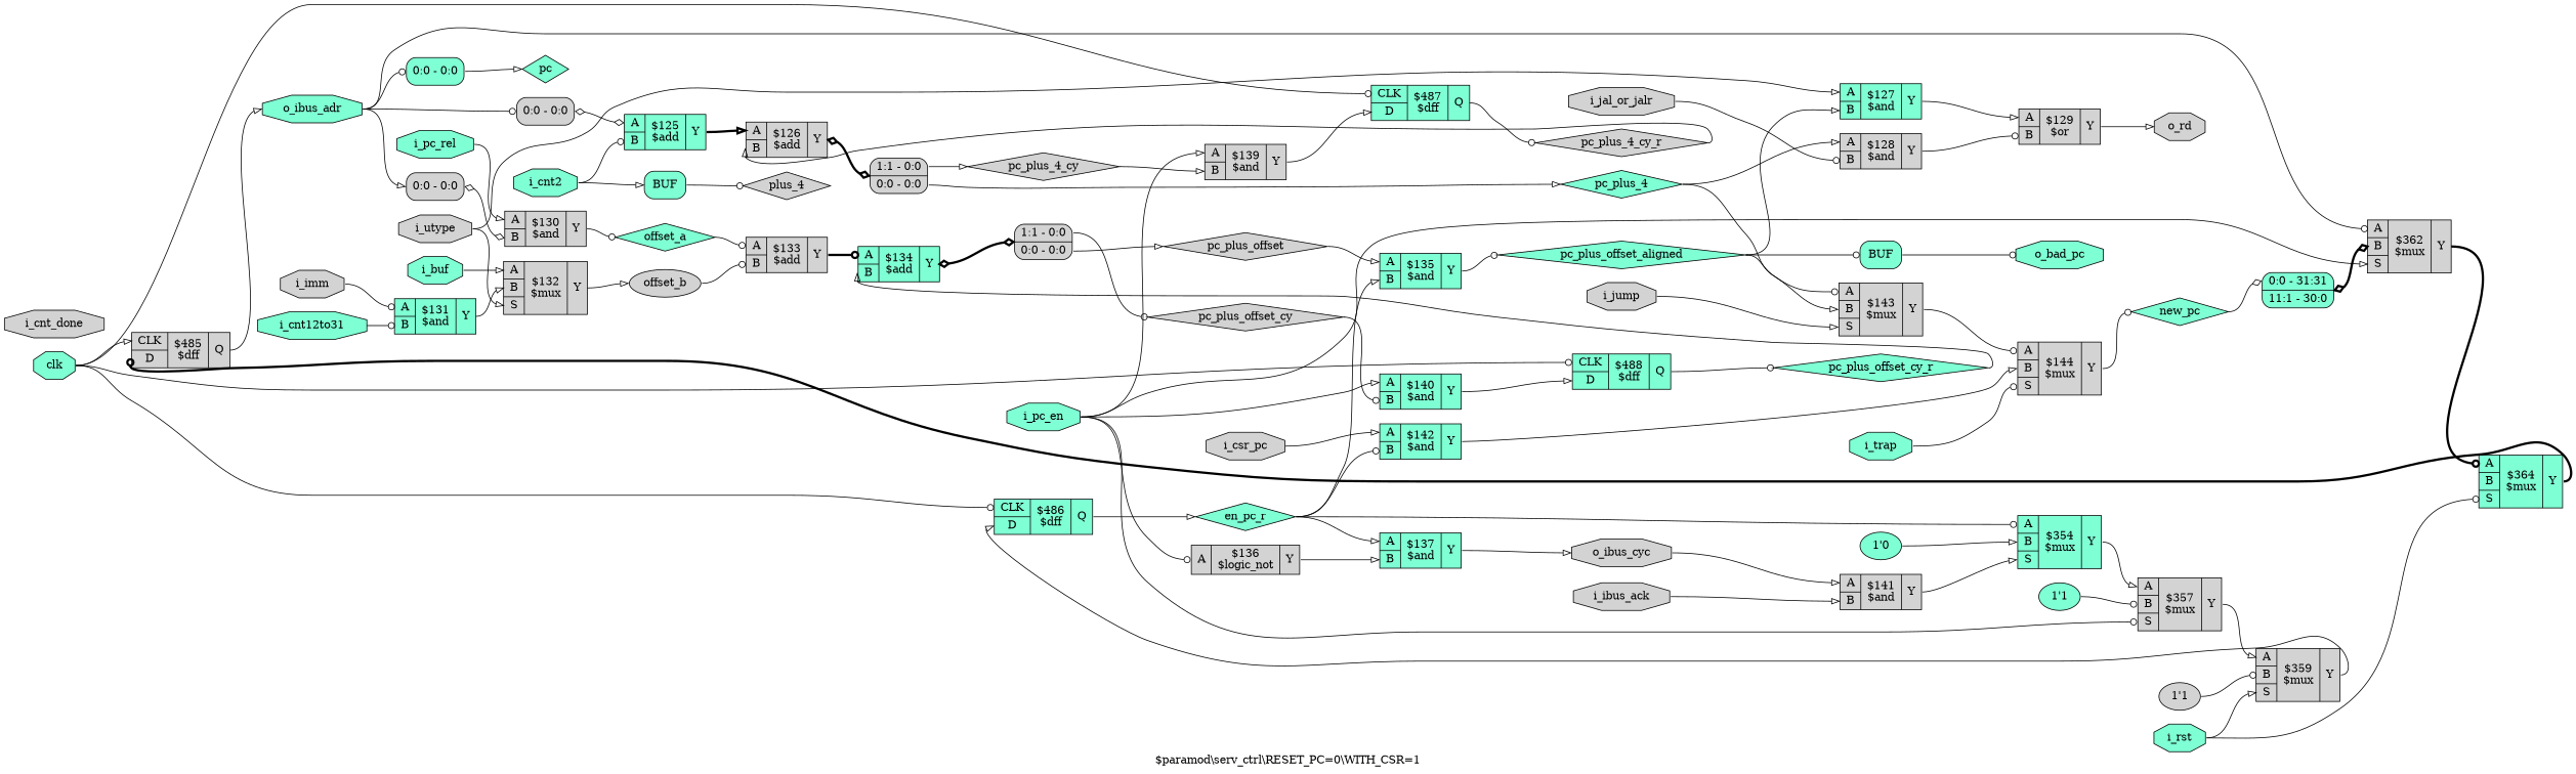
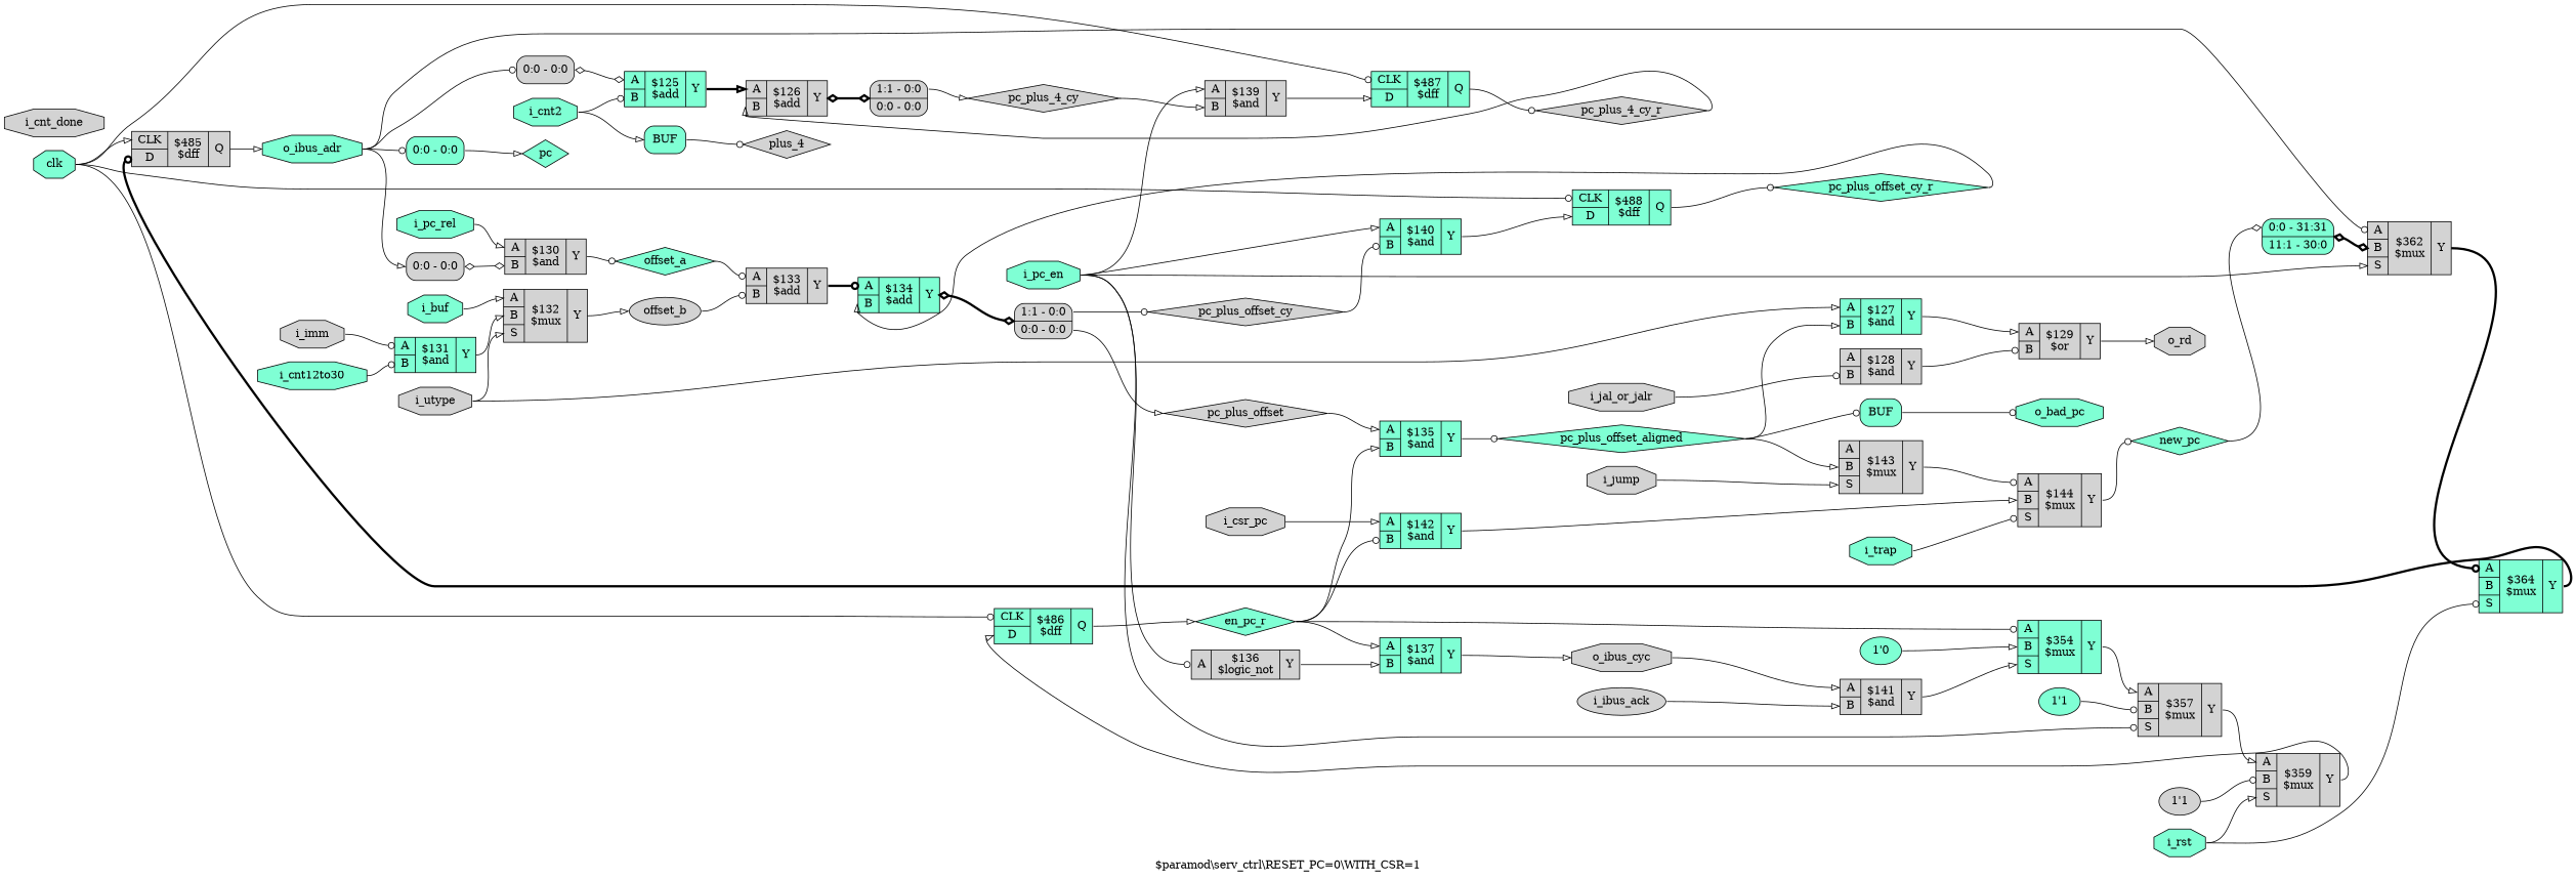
  digraph {
    label="$paramod\\serv_ctrl\\RESET_PC=0\\WITH_CSR=1"
    rankdir=LR
    remincross=true
    node [fillcolor=aquamarine shape=record style=filled]
    edge [arrowhead=onormal color=black headport="p49:w" tailport=e]
    n1 [color=black fontcolor=black label=clk shape=octagon]
    n2 [fillcolor=lightgrey label="{{<p68> CLK|<p69> D}|$485\n$dff|{<p70> Q}}"]
    n3 [label="{{<p68> CLK|<p69> D}|$486\n$dff|{<p70> Q}}"]
    n4 [label="{{<p68> CLK|<p69> D}|$487\n$dff|{<p70> Q}}"]
    n5 [label="{{<p68> CLK|<p69> D}|$488\n$dff|{<p70> Q}}"]
    n6 [color=black fontcolor=black label=o_ibus_adr shape=octagon]
    n7 [color=black fontcolor=black label=en_pc_r shape=diamond]
    n8 [color=black fillcolor=lightgrey fontcolor=black label=pc_plus_4_cy_r shape=diamond]
    n9 [color=black fontcolor=black label=pc_plus_offset_cy_r shape=diamond]
    n10 [label="{{<p49> A|<p50> B}|$142\n$and|{<p51> Y}}"]
    n11 [label="{{<p49> A|<p50> B}|$135\n$and|{<p51> Y}}"]
    n12 [label="{{<p49> A|<p50> B}|$137\n$and|{<p51> Y}}"]
    n13 [label="{{<p49> A|<p50> B|<p75> S}|$354\n$mux|{<p51> Y}}"]
    n14 [fillcolor=lightgrey label="{{<p49> A|<p50> B|<p75> S}|$144\n$mux|{<p51> Y}}"]
    n15 [color=black fontcolor=black label=pc_plus_offset_aligned shape=diamond]
    n16 [color=black fillcolor=lightgrey fontcolor=black label=o_ibus_cyc shape=octagon]
    n17 [fillcolor=lightgrey label="{{<p49> A|<p50> B|<p75> S}|$357\n$mux|{<p51> Y}}"]
    n18 [color=black fontcolor=black label=i_buf shape=octagon]
    n19 [fillcolor=lightgrey label="{{<p49> A|<p50> B|<p75> S}|$132\n$mux|{<p51> Y}}"]
    n20 [color=black fillcolor=lightgrey fontcolor=black label=offset_b shape=ellipse]
-   n21 [color=black fontcolor=black label=i_cnt12to31 shape=octagon]
+   n21 [color=black fontcolor=black label=i_cnt12to30 shape=octagon]
    n22 [label="{{<p49> A|<p50> B}|$131\n$and|{<p51> Y}}"]
    n23 [color=black fontcolor=black label=i_cnt2 shape=octagon]
    n24 [label="{{<p49> A|<p50> B}|$125\n$add|{<p51> Y}}"]
    n25 [label=BUF shape=box style="rounded,filled"]
    n26 [fillcolor=lightgrey label="{{<p49> A|<p50> B}|$126\n$add|{<p51> Y}}"]
    n27 [color=black fillcolor=lightgrey fontcolor=black label=plus_4 shape=diamond]
    n28 [color=black fillcolor=lightgrey fontcolor=black label=i_cnt_done shape=octagon]
    n29 [color=black fillcolor=lightgrey fontcolor=black label=i_csr_pc shape=octagon]
-   n30 [color=black fillcolor=lightgrey fontcolor=black label=i_ibus_ack shape=octagon]
+   n30 [color=black fillcolor=lightgrey fontcolor=black label=i_ibus_ack shape=ellipse]
    n31 [fillcolor=lightgrey label="{{<p49> A|<p50> B}|$141\n$and|{<p51> Y}}"]
    n32 [color=black fillcolor=lightgrey fontcolor=black label=i_imm shape=octagon]
    n33 [color=black fillcolor=lightgrey fontcolor=black label=i_jal_or_jalr shape=octagon]
    n34 [fillcolor=lightgrey label="{{<p49> A|<p50> B}|$128\n$and|{<p51> Y}}"]
    n35 [fillcolor=lightgrey label="{{<p49> A|<p50> B}|$129\n$or|{<p51> Y}}"]
    n36 [color=black fillcolor=lightgrey fontcolor=black label=i_jump shape=octagon]
    n37 [fillcolor=lightgrey label="{{<p49> A|<p50> B|<p75> S}|$143\n$mux|{<p51> Y}}"]
    n38 [color=black fontcolor=black label=i_pc_en shape=octagon]
    n39 [fillcolor=lightgrey label="{{<p49> A|<p50> B}|$139\n$and|{<p51> Y}}"]
    n40 [label="{{<p49> A|<p50> B}|$140\n$and|{<p51> Y}}"]
    n41 [fillcolor=lightgrey label="{{<p49> A}|$136\n$logic_not|{<p51> Y}}"]
    n42 [fillcolor=lightgrey label="{{<p49> A|<p50> B|<p75> S}|$362\n$mux|{<p51> Y}}"]
    n43 [fillcolor=lightgrey label="{{<p49> A|<p50> B|<p75> S}|$359\n$mux|{<p51> Y}}"]
    n44 [label="{{<p49> A|<p50> B|<p75> S}|$364\n$mux|{<p51> Y}}"]
    n45 [color=black fontcolor=black label=i_pc_rel shape=octagon]
    n46 [fillcolor=lightgrey label="{{<p49> A|<p50> B}|$130\n$and|{<p51> Y}}"]
    n47 [color=black fontcolor=black label=offset_a shape=diamond]
    n48 [color=black fontcolor=black label=i_rst shape=octagon]
    n49 [color=black fontcolor=black label=i_trap shape=octagon]
    n50 [color=black fontcolor=black label=new_pc shape=diamond]
    n51 [color=black fillcolor=lightgrey fontcolor=black label=i_utype shape=octagon]
    n52 [label="{{<p49> A|<p50> B}|$127\n$and|{<p51> Y}}"]
    n53 [label="<s1> 0:0 - 31:31 |<s0> 11:1 - 30:0 " style="rounded,filled"]
    n54 [color=black fontcolor=black label=o_bad_pc shape=octagon]
    n55 [fillcolor=lightgrey label="<s0> 0:0 - 0:0 " style="rounded,filled"]
    n56 [fillcolor=lightgrey label="<s0> 0:0 - 0:0 " style="rounded,filled"]
    n57 [label="<s0> 0:0 - 0:0 " style="rounded,filled"]
    n58 [color=black fontcolor=black label=pc shape=diamond]
    n59 [color=black fillcolor=lightgrey fontcolor=black label=o_rd shape=octagon]
    n60 [fillcolor=lightgrey label="{{<p49> A|<p50> B}|$133\n$add|{<p51> Y}}"]
    n61 [label="{{<p49> A|<p50> B}|$134\n$add|{<p51> Y}}"]
-   n62 [color=black fontcolor=black label=pc_plus_4 shape=diamond]
    n63 [color=black fillcolor=lightgrey fontcolor=black label=pc_plus_4_cy shape=diamond]
    n64 [fillcolor=lightgrey label="<s1> 1:1 - 0:0 |<s0> 0:0 - 0:0 " style="rounded,filled"]
    n65 [color=black fillcolor=lightgrey fontcolor=black label=pc_plus_offset shape=diamond]
    n66 [label=BUF shape=box style="rounded,filled"]
    n67 [color=black fillcolor=lightgrey fontcolor=black label=pc_plus_offset_cy shape=diamond]
    n68 [fillcolor=lightgrey label="<s1> 1:1 - 0:0 |<s0> 0:0 - 0:0 " style="rounded,filled"]
    n69 [label="1'0" shape=""]
    n70 [label="1'1" shape=""]
    n71 [fillcolor=lightgrey label="1'1" shape=""]
    n1 -> n2 [headport="p68:w"]
    n1 -> n3 [arrowhead=odot headport="p68:w"]
    n1 -> n4 [arrowhead=odot headport="p68:w"]
    n1 -> n5 [arrowhead=odot headport="p68:w"]
    n2 -> n6 [headport=w tailport="p70:e"]
    n3 -> n7 [headport=w tailport="p70:e"]
    n4 -> n8 [arrowhead=odot headport=w tailport="p70:e"]
    n5 -> n9 [arrowhead=odot headport=w tailport="p70:e"]
    n6 -> n42 [arrowhead=odot]
    n6 -> n55 [arrowhead=odot headport="s0:w"]
    n6 -> n56 [headport="s0:w"]
    n6 -> n57 [arrowhead=odot headport="s0:w"]
    n7 -> n10 [arrowhead=odot headport="p50:w"]
    n7 -> n11 [headport="p50:w"]
    n7 -> n12
    n7 -> n13 [arrowhead=odot]
    n8 -> n26 [headport="p50:w"]
    n9 -> n61 [headport="p50:w"]
    n10 -> n14 [headport="p50:w" tailport="p51:e"]
    n11 -> n15 [arrowhead=odot headport=w tailport="p51:e"]
    n12 -> n16 [headport=w tailport="p51:e"]
    n13 -> n17 [tailport="p51:e"]
    n14 -> n50 [arrowhead=odot headport=w tailport="p51:e"]
    n15 -> n37 [headport="p50:w"]
    n15 -> n52 [headport="p50:w"]
    n15 -> n66 [arrowhead=odot headport="w:w"]
    n16 -> n31
    n17 -> n43 [tailport="p51:e"]
    n18 -> n19
    n19 -> n20 [headport=w tailport="p51:e"]
    n20 -> n60 [arrowhead=odot headport="p50:w"]
    n21 -> n22 [arrowhead=odot headport="p50:w"]
    n22 -> n19 [headport="p50:w" tailport="p51:e"]
    n23 -> n24 [arrowhead=odot headport="p50:w"]
    n23 -> n25 [headport="w:w"]
    n24 -> n26 [style="setlinewidth(3)" tailport="p51:e"]
    n25 -> n27 [arrowhead=odot headport=w tailport="e:e"]
    n26 -> n64 [arrowhead=odiamond arrowtail=odiamond dir=both headport=w style="setlinewidth(3)" tailport="p51:e"]
    n29 -> n10
    n30 -> n31 [headport="p50:w"]
    n31 -> n13 [headport="p75:w" tailport="p51:e"]
    n32 -> n22 [arrowhead=odot]
    n33 -> n34 [arrowhead=odot headport="p50:w"]
    n34 -> n35 [arrowhead=odot headport="p50:w" tailport="p51:e"]
    n35 -> n59 [headport=w tailport="p51:e"]
    n36 -> n37 [headport="p75:w"]
    n37 -> n14 [arrowhead=odot tailport="p51:e"]
    n38 -> n17 [arrowhead=odot headport="p75:w"]
    n38 -> n39
    n38 -> n40
    n38 -> n41 [arrowhead=odot]
    n38 -> n42 [headport="p75:w"]
    n39 -> n4 [headport="p69:w" tailport="p51:e"]
    n40 -> n5 [headport="p69:w" tailport="p51:e"]
    n41 -> n12 [headport="p50:w" tailport="p51:e"]
    n42 -> n44 [arrowhead=odot style="setlinewidth(3)" tailport="p51:e"]
    n43 -> n3 [headport="p69:w" tailport="p51:e"]
    n44 -> n2 [arrowhead=odot headport="p69:w" style="setlinewidth(3)" tailport="p51:e"]
    n45 -> n46
    n46 -> n47 [arrowhead=odot headport=w tailport="p51:e"]
    n47 -> n60 [arrowhead=odot]
    n48 -> n43 [headport="p75:w"]
    n48 -> n44 [arrowhead=odot headport="p75:w"]
    n49 -> n14 [arrowhead=odot headport="p75:w"]
    n50 -> n53 [arrowhead=odiamond headport="s1:w"]
    n51 -> n19 [headport="p75:w"]
    n51 -> n52
    n52 -> n35 [tailport="p51:e"]
    n53 -> n42 [arrowhead=odiamond arrowtail=odiamond dir=both headport="p50:w" style="setlinewidth(3)"]
    n55 -> n24 [arrowhead=odiamond arrowtail=odiamond dir=both]
    n56 -> n46 [arrowhead=odiamond arrowtail=odiamond dir=both headport="p50:w"]
    n57 -> n58 [headport=w]
    n60 -> n61 [arrowhead=odot style="setlinewidth(3)" tailport="p51:e"]
    n61 -> n68 [arrowhead=odiamond arrowtail=odiamond dir=both headport=w style="setlinewidth(3)" tailport="p51:e"]
-   n62 -> n34
-   n62 -> n37 [arrowhead=odot]
    n63 -> n39 [headport="p50:w"]
-   n64 -> n62 [headport=w tailport="s0:e"]
    n64 -> n63 [headport=w tailport="s1:e"]
    n65 -> n11
    n66 -> n54 [arrowhead=odot headport=w tailport="e:e"]
    n67 -> n40 [arrowhead=odot headport="p50:w"]
    n68 -> n65 [headport=w tailport="s0:e"]
    n68 -> n67 [arrowhead=odot headport=w tailport="s1:e"]
    n69 -> n13 [headport="p50:w"]
    n70 -> n17 [arrowhead=odot headport="p50:w"]
    n71 -> n43 [arrowhead=odot headport="p50:w"]
  }
